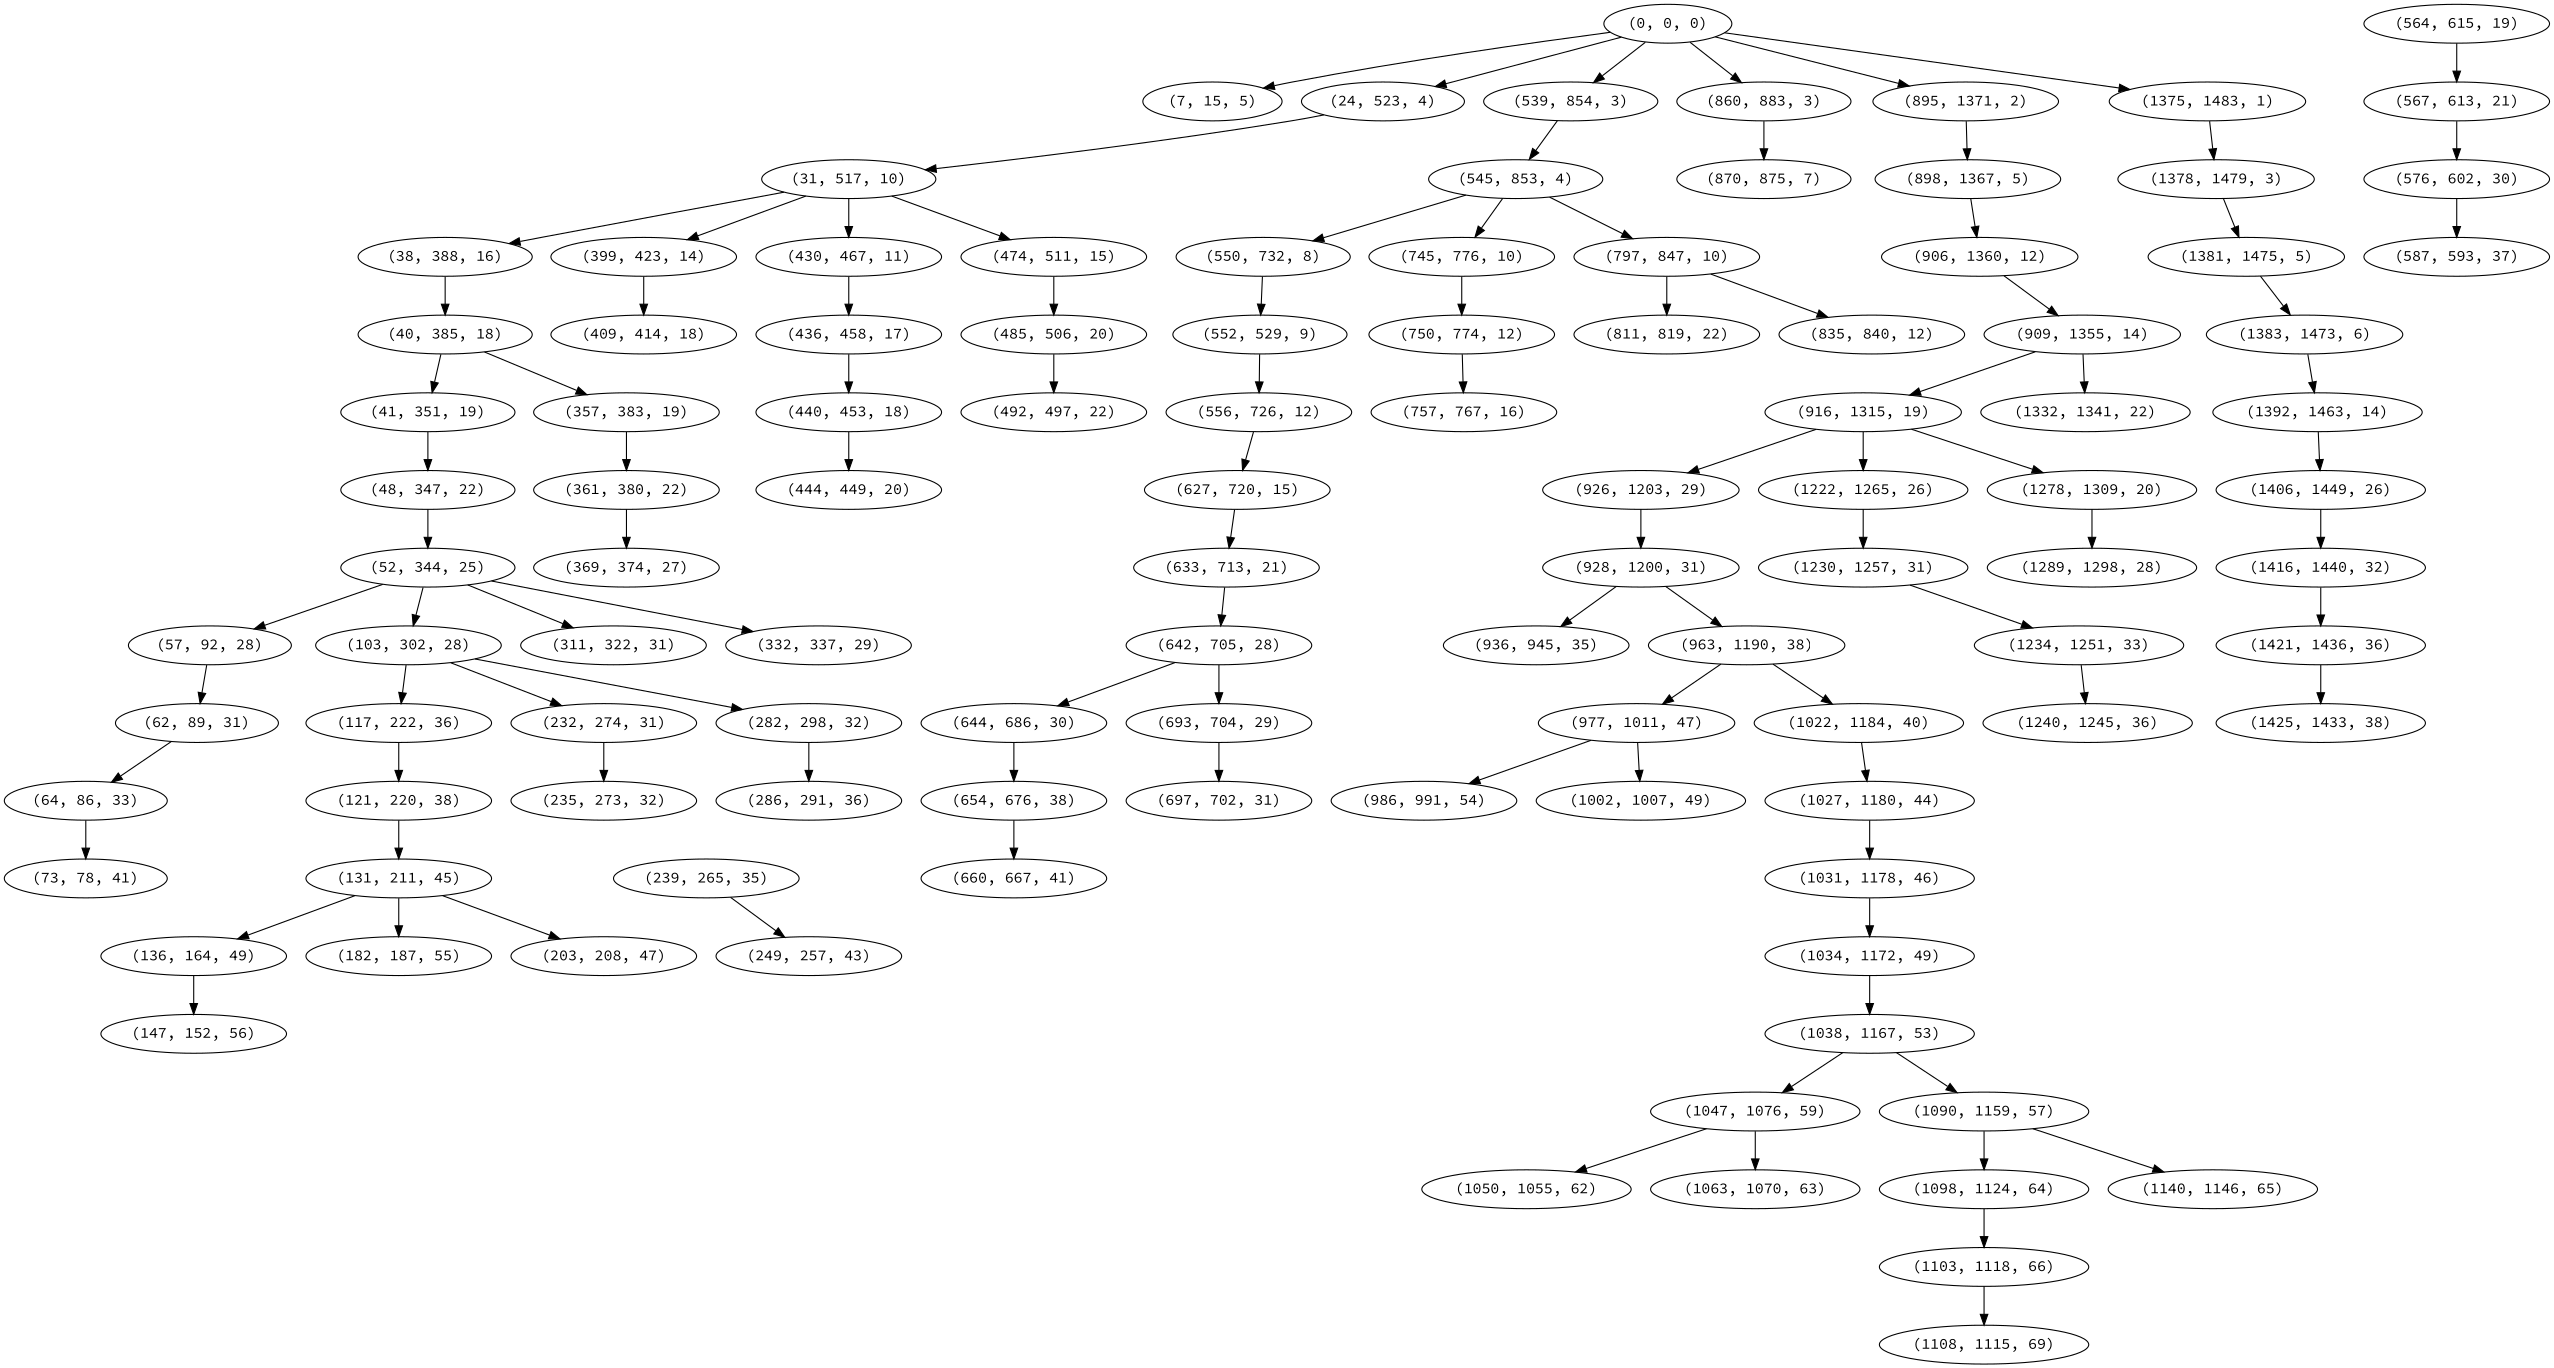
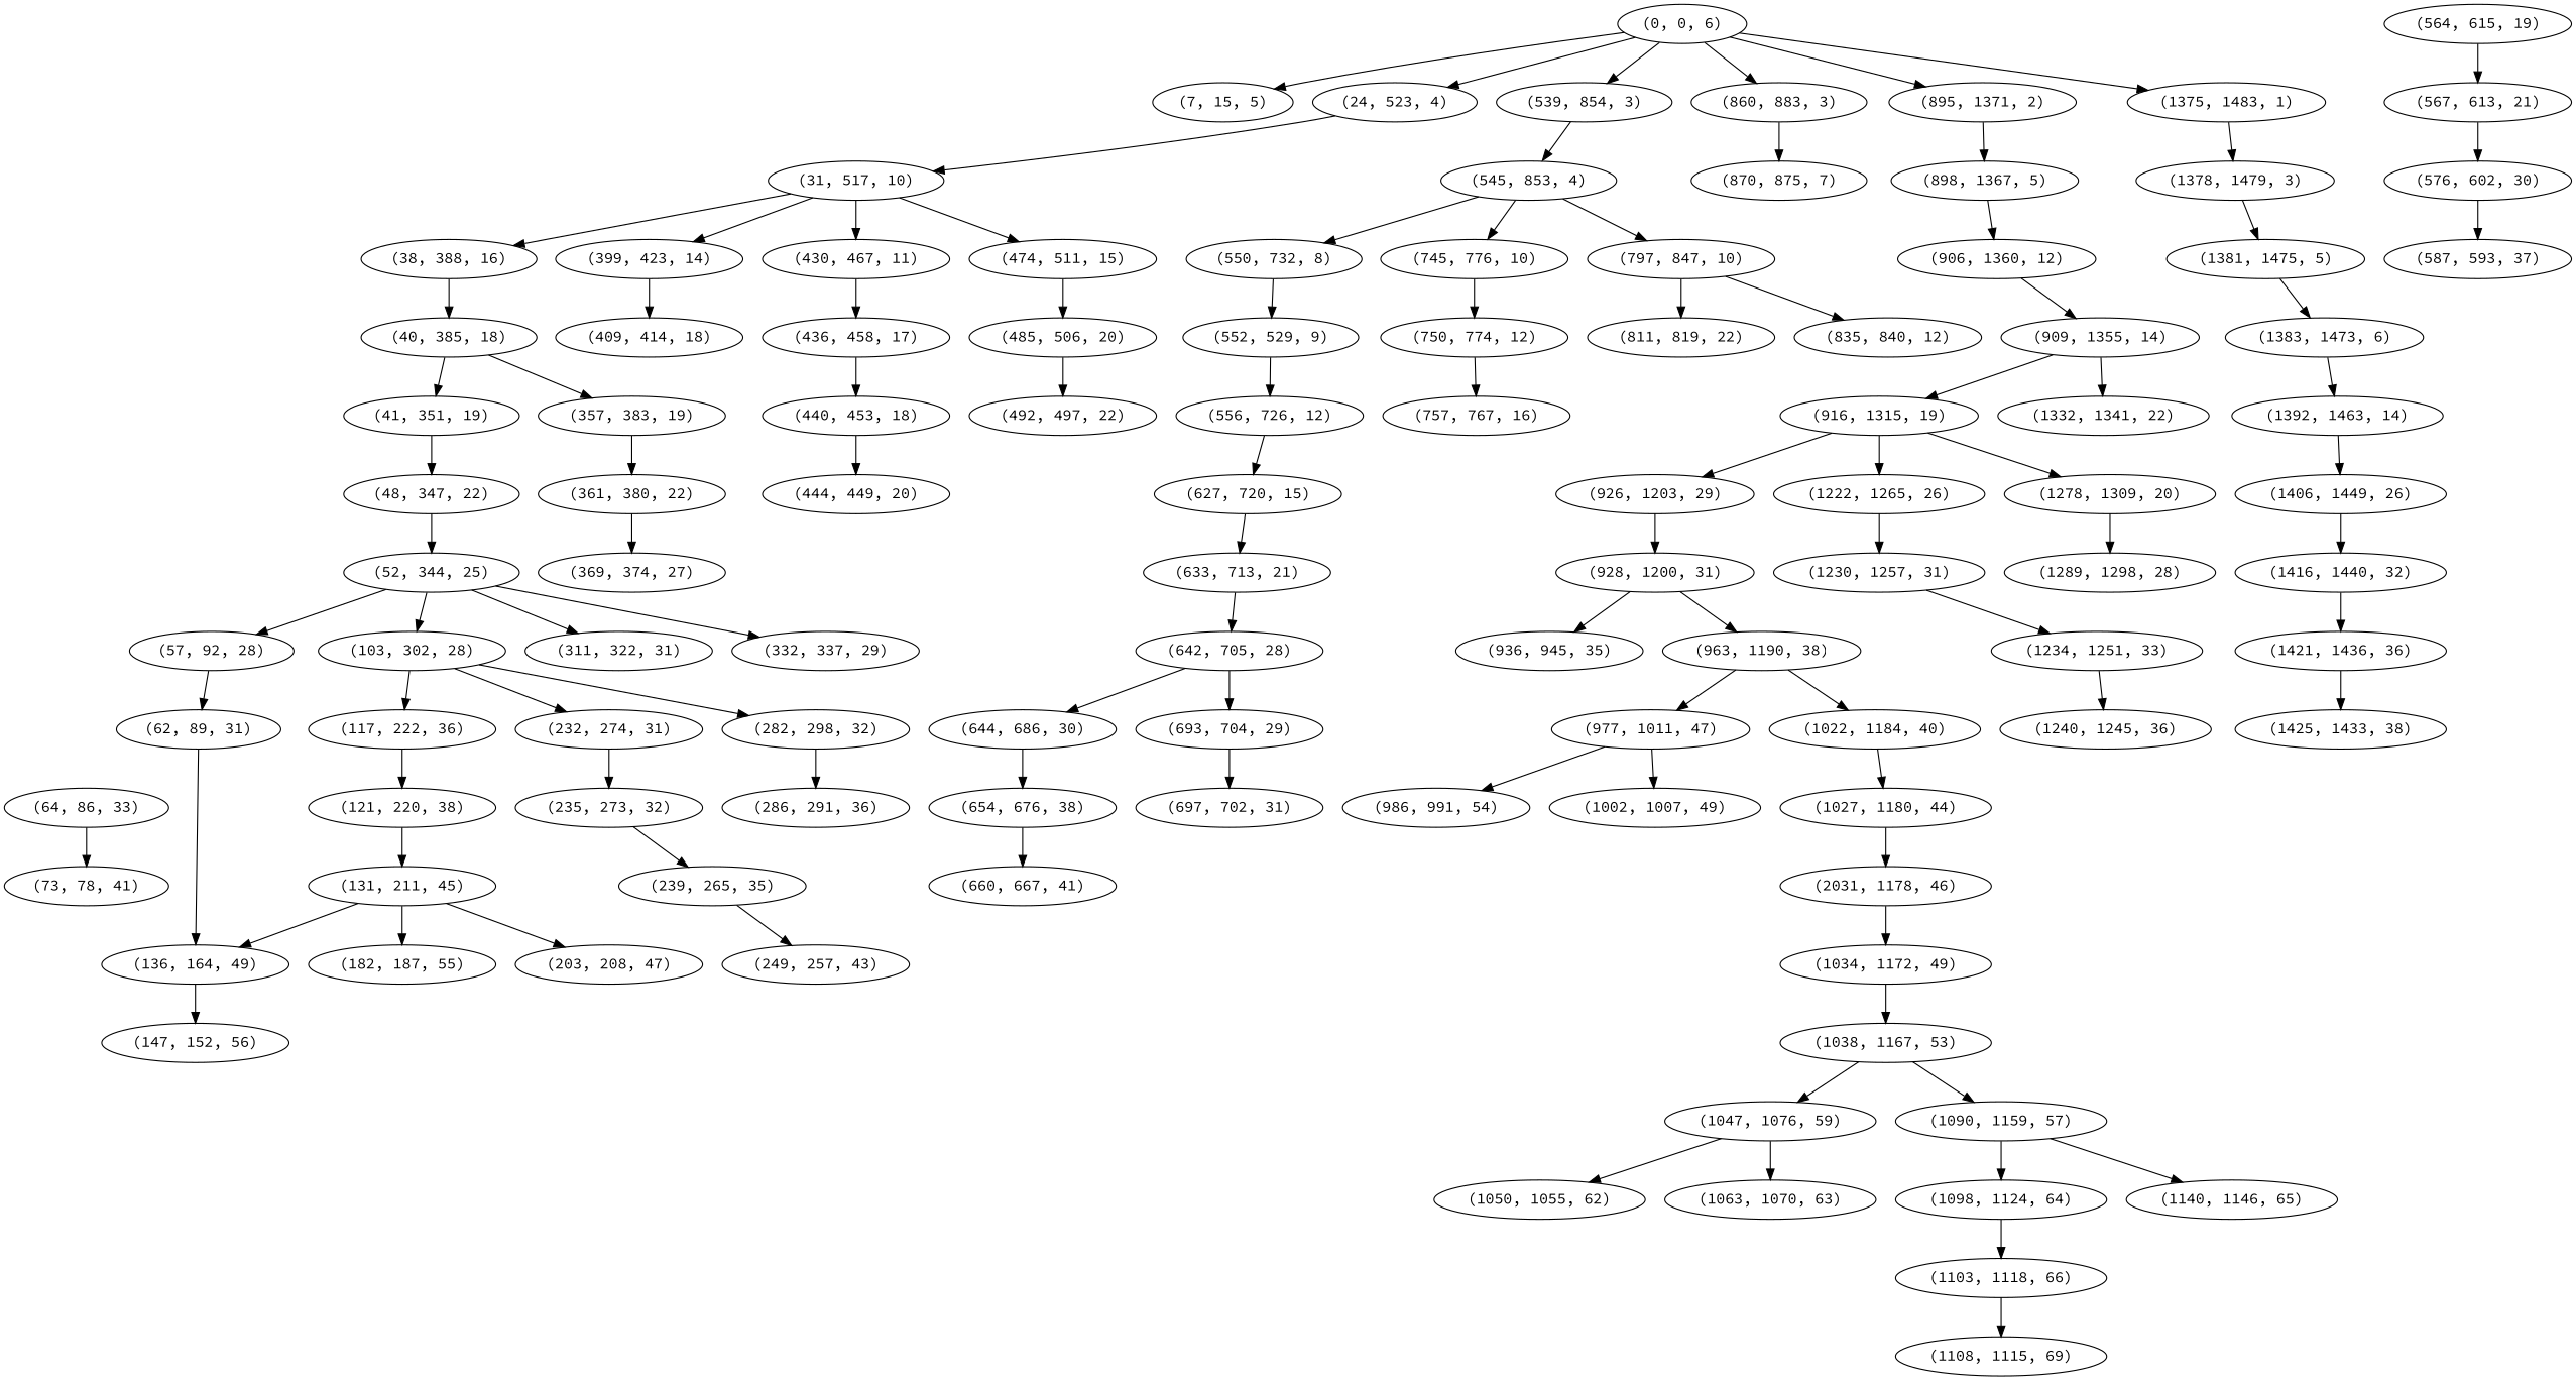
  digraph {
    fontname="Source Code Pro"
    node [fontname="Source Code Pro"]
    edge [fontname="Source Code Pro"]
-   "(0, 0, 0)"
+   "(0, 0, 0)" [label="(0, 0, 6)"]
    "(7, 15, 5)"
    "(24, 523, 4)"
    "(539, 854, 3)"
    "(860, 883, 3)"
    "(895, 1371, 2)"
    "(1375, 1483, 1)"
    "(31, 517, 10)"
    "(545, 853, 4)"
    "(870, 875, 7)"
    "(898, 1367, 5)"
    "(1378, 1479, 3)"
    "(38, 388, 16)"
    "(399, 423, 14)"
    "(430, 467, 11)"
    "(474, 511, 15)"
    "(40, 385, 18)"
    "(409, 414, 18)"
    "(436, 458, 17)"
    "(485, 506, 20)"
    "(41, 351, 19)"
    "(357, 383, 19)"
    "(48, 347, 22)"
    "(361, 380, 22)"
    "(52, 344, 25)"
    "(57, 92, 28)"
    "(103, 302, 28)"
    "(311, 322, 31)"
    "(332, 337, 29)"
    "(62, 89, 31)"
    "(117, 222, 36)"
    "(232, 274, 31)"
    "(282, 298, 32)"
    "(64, 86, 33)"
    "(73, 78, 41)"
    "(121, 220, 38)"
    "(235, 273, 32)"
    "(286, 291, 36)"
    "(131, 211, 45)"
    "(136, 164, 49)"
    "(182, 187, 55)"
    "(203, 208, 47)"
    "(147, 152, 56)"
    "(239, 265, 35)"
    "(249, 257, 43)"
    "(369, 374, 27)"
    "(440, 453, 18)"
    "(444, 449, 20)"
    "(492, 497, 22)"
    "(550, 732, 8)"
    "(745, 776, 10)"
    "(797, 847, 10)"
    n53 [label="(552, 529, 9)"]
    "(750, 774, 12)"
    "(811, 819, 22)"
    "(835, 840, 12)"
    "(556, 726, 12)"
    "(627, 720, 15)"
    "(564, 615, 19)"
    "(567, 613, 21)"
    "(633, 713, 21)"
    "(576, 602, 30)"
    "(587, 593, 37)"
    "(642, 705, 28)"
    "(644, 686, 30)"
    "(693, 704, 29)"
    "(654, 676, 38)"
    "(697, 702, 31)"
    "(660, 667, 41)"
    "(757, 767, 16)"
    "(906, 1360, 12)"
    "(909, 1355, 14)"
    "(916, 1315, 19)"
    "(1332, 1341, 22)"
    "(926, 1203, 29)"
    "(1222, 1265, 26)"
    "(1278, 1309, 20)"
    "(928, 1200, 31)"
    "(1230, 1257, 31)"
    "(1289, 1298, 28)"
    "(936, 945, 35)"
    "(963, 1190, 38)"
    "(977, 1011, 47)"
    "(1022, 1184, 40)"
    "(986, 991, 54)"
    "(1002, 1007, 49)"
    "(1027, 1180, 44)"
-   "(1031, 1178, 46)"
+   "(1031, 1178, 46)" [label="(2031, 1178, 46)"]
    "(1034, 1172, 49)"
    "(1038, 1167, 53)"
    "(1047, 1076, 59)"
    "(1090, 1159, 57)"
    "(1050, 1055, 62)"
    "(1063, 1070, 63)"
    "(1098, 1124, 64)"
    "(1140, 1146, 65)"
    "(1103, 1118, 66)"
    "(1108, 1115, 69)"
    "(1234, 1251, 33)"
    "(1240, 1245, 36)"
    "(1381, 1475, 5)"
    "(1383, 1473, 6)"
    "(1392, 1463, 14)"
    "(1406, 1449, 26)"
    "(1416, 1440, 32)"
    "(1421, 1436, 36)"
    "(1425, 1433, 38)"
    "(0, 0, 0)" -> "(7, 15, 5)"
    "(0, 0, 0)" -> "(24, 523, 4)"
    "(0, 0, 0)" -> "(539, 854, 3)"
    "(0, 0, 0)" -> "(860, 883, 3)"
    "(0, 0, 0)" -> "(895, 1371, 2)"
    "(0, 0, 0)" -> "(1375, 1483, 1)"
    "(24, 523, 4)" -> "(31, 517, 10)"
    "(539, 854, 3)" -> "(545, 853, 4)"
    "(860, 883, 3)" -> "(870, 875, 7)"
    "(895, 1371, 2)" -> "(898, 1367, 5)"
    "(1375, 1483, 1)" -> "(1378, 1479, 3)"
    "(31, 517, 10)" -> "(38, 388, 16)"
    "(31, 517, 10)" -> "(399, 423, 14)"
    "(31, 517, 10)" -> "(430, 467, 11)"
    "(31, 517, 10)" -> "(474, 511, 15)"
    "(545, 853, 4)" -> "(550, 732, 8)"
    "(545, 853, 4)" -> "(745, 776, 10)"
    "(545, 853, 4)" -> "(797, 847, 10)"
    "(898, 1367, 5)" -> "(906, 1360, 12)"
    "(1378, 1479, 3)" -> "(1381, 1475, 5)"
    "(38, 388, 16)" -> "(40, 385, 18)"
    "(399, 423, 14)" -> "(409, 414, 18)"
    "(430, 467, 11)" -> "(436, 458, 17)"
    "(474, 511, 15)" -> "(485, 506, 20)"
    "(40, 385, 18)" -> "(41, 351, 19)"
    "(40, 385, 18)" -> "(357, 383, 19)"
    "(436, 458, 17)" -> "(440, 453, 18)"
    "(485, 506, 20)" -> "(492, 497, 22)"
    "(41, 351, 19)" -> "(48, 347, 22)"
    "(357, 383, 19)" -> "(361, 380, 22)"
    "(48, 347, 22)" -> "(52, 344, 25)"
    "(361, 380, 22)" -> "(369, 374, 27)"
    "(52, 344, 25)" -> "(57, 92, 28)"
    "(52, 344, 25)" -> "(103, 302, 28)"
    "(52, 344, 25)" -> "(311, 322, 31)"
    "(52, 344, 25)" -> "(332, 337, 29)"
    "(57, 92, 28)" -> "(62, 89, 31)"
    "(103, 302, 28)" -> "(117, 222, 36)"
    "(103, 302, 28)" -> "(232, 274, 31)"
    "(103, 302, 28)" -> "(282, 298, 32)"
-   "(62, 89, 31)" -> "(64, 86, 33)"
+   "(62, 89, 31)" -> "(136, 164, 49)"
    "(117, 222, 36)" -> "(121, 220, 38)"
    "(232, 274, 31)" -> "(235, 273, 32)"
    "(282, 298, 32)" -> "(286, 291, 36)"
    "(64, 86, 33)" -> "(73, 78, 41)"
    "(121, 220, 38)" -> "(131, 211, 45)"
+   "(235, 273, 32)" -> "(239, 265, 35)"
    "(131, 211, 45)" -> "(136, 164, 49)"
    "(131, 211, 45)" -> "(182, 187, 55)"
    "(131, 211, 45)" -> "(203, 208, 47)"
    "(136, 164, 49)" -> "(147, 152, 56)"
    "(239, 265, 35)" -> "(249, 257, 43)"
    "(440, 453, 18)" -> "(444, 449, 20)"
    "(550, 732, 8)" -> n53
    "(745, 776, 10)" -> "(750, 774, 12)"
    "(797, 847, 10)" -> "(811, 819, 22)"
    "(797, 847, 10)" -> "(835, 840, 12)"
    n53 -> "(556, 726, 12)"
    "(750, 774, 12)" -> "(757, 767, 16)"
    "(556, 726, 12)" -> "(627, 720, 15)"
    "(627, 720, 15)" -> "(633, 713, 21)"
    "(564, 615, 19)" -> "(567, 613, 21)"
    "(567, 613, 21)" -> "(576, 602, 30)"
    "(633, 713, 21)" -> "(642, 705, 28)"
    "(576, 602, 30)" -> "(587, 593, 37)"
    "(642, 705, 28)" -> "(644, 686, 30)"
    "(642, 705, 28)" -> "(693, 704, 29)"
    "(644, 686, 30)" -> "(654, 676, 38)"
    "(693, 704, 29)" -> "(697, 702, 31)"
    "(654, 676, 38)" -> "(660, 667, 41)"
    "(906, 1360, 12)" -> "(909, 1355, 14)"
    "(909, 1355, 14)" -> "(916, 1315, 19)"
    "(909, 1355, 14)" -> "(1332, 1341, 22)"
    "(916, 1315, 19)" -> "(926, 1203, 29)"
    "(916, 1315, 19)" -> "(1222, 1265, 26)"
    "(916, 1315, 19)" -> "(1278, 1309, 20)"
    "(926, 1203, 29)" -> "(928, 1200, 31)"
    "(1222, 1265, 26)" -> "(1230, 1257, 31)"
    "(1278, 1309, 20)" -> "(1289, 1298, 28)"
    "(928, 1200, 31)" -> "(936, 945, 35)"
    "(928, 1200, 31)" -> "(963, 1190, 38)"
    "(1230, 1257, 31)" -> "(1234, 1251, 33)"
    "(963, 1190, 38)" -> "(977, 1011, 47)"
    "(963, 1190, 38)" -> "(1022, 1184, 40)"
    "(977, 1011, 47)" -> "(986, 991, 54)"
    "(977, 1011, 47)" -> "(1002, 1007, 49)"
    "(1022, 1184, 40)" -> "(1027, 1180, 44)"
    "(1027, 1180, 44)" -> "(1031, 1178, 46)"
    "(1031, 1178, 46)" -> "(1034, 1172, 49)"
    "(1034, 1172, 49)" -> "(1038, 1167, 53)"
    "(1038, 1167, 53)" -> "(1047, 1076, 59)"
    "(1038, 1167, 53)" -> "(1090, 1159, 57)"
    "(1047, 1076, 59)" -> "(1050, 1055, 62)"
    "(1047, 1076, 59)" -> "(1063, 1070, 63)"
    "(1090, 1159, 57)" -> "(1098, 1124, 64)"
    "(1090, 1159, 57)" -> "(1140, 1146, 65)"
    "(1098, 1124, 64)" -> "(1103, 1118, 66)"
    "(1103, 1118, 66)" -> "(1108, 1115, 69)"
    "(1234, 1251, 33)" -> "(1240, 1245, 36)"
    "(1381, 1475, 5)" -> "(1383, 1473, 6)"
    "(1383, 1473, 6)" -> "(1392, 1463, 14)"
    "(1392, 1463, 14)" -> "(1406, 1449, 26)"
    "(1406, 1449, 26)" -> "(1416, 1440, 32)"
    "(1416, 1440, 32)" -> "(1421, 1436, 36)"
    "(1421, 1436, 36)" -> "(1425, 1433, 38)"
  }
